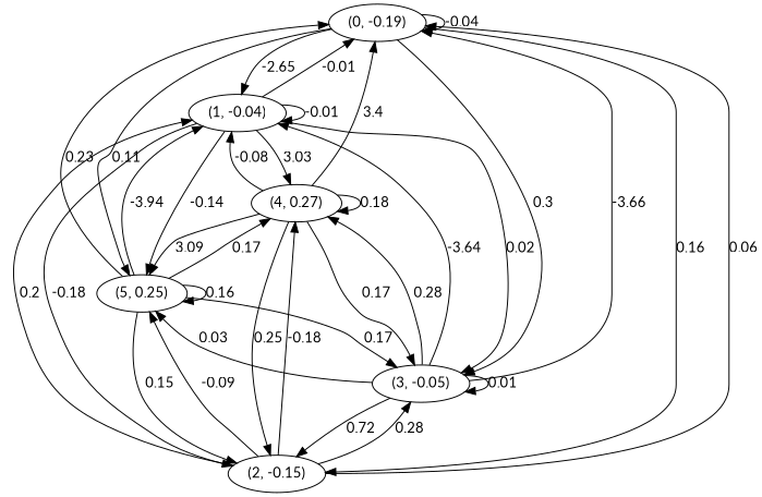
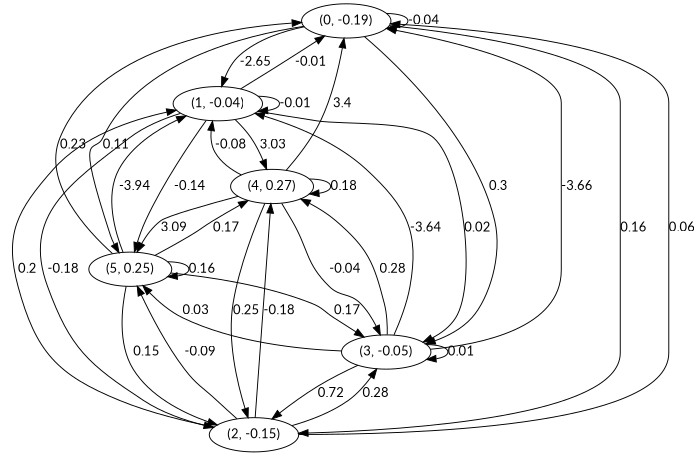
  digraph {
    fontname=Lato
    node [fontname=Lato]
    edge [fontname=Lato]
    n1 [label="(0, -0.19)"]
    n2 [label="(1, -0.04)"]
    n3 [label="(2, -0.15)"]
    n4 [label="(3, -0.05)"]
    n5 [label="(5, 0.25)"]
    n6 [label="(4, 0.27)"]
    n1 -> n1 [label=-0.04]
    n1 -> n2 [label=-2.65]
    n1 -> n3 [label=0.16]
    n1 -> n4 [label=0.3]
    n1 -> n5 [label=0.11]
    n2 -> n1 [label=-0.01]
    n2 -> n2 [label=-0.01]
    n2 -> n3 [label=-0.18]
    n2 -> n4 [label=0.02]
    n2 -> n5 [label=-0.14]
    n2 -> n6 [label=3.03]
    n3 -> n1 [label=0.06]
    n3 -> n2 [label=0.2]
    n3 -> n4 [label=0.28]
    n3 -> n5 [label=-0.09]
    n3 -> n6 [label=-0.18]
    n4 -> n1 [label=-3.66]
    n4 -> n2 [label=-3.64]
    n4 -> n3 [label=0.72]
    n4 -> n4 [label=0.01]
    n4 -> n5 [label=0.03]
    n4 -> n6 [label=0.28]
    n5 -> n1 [label=0.23]
    n5 -> n2 [label=-3.94]
    n5 -> n3 [label=0.15]
    n5 -> n4 [label=0.17]
    n5 -> n5 [label=0.16]
    n5 -> n6 [label=0.17]
    n6 -> n1 [label=3.4]
    n6 -> n2 [label=-0.08]
    n6 -> n3 [label=0.25]
-   n6 -> n4 [label=0.17]
+   n6 -> n4 [label=-0.04]
    n6 -> n5 [label=3.09]
    n6 -> n6 [label=0.18]
  }
